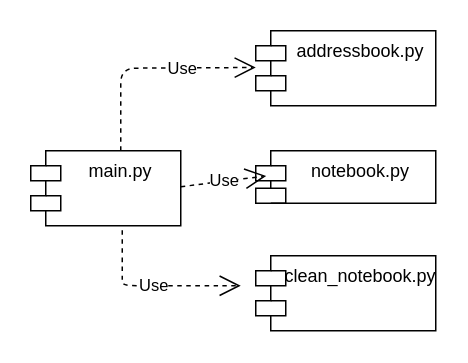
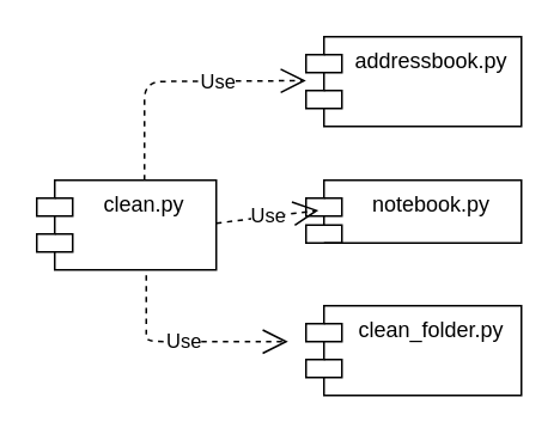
  <mxCell id="0" />
  <mxCell id="1" parent="0" />
- <mxCell id="2" value="main.py" style="shape=module;align=left;spacingLeft=20;align=center;verticalAlign=top;rounded=0;sketch=0;" parent="1" vertex="1"><mxGeometry y="100" width="100" height="50" as="geometry" x="20" /></mxCell>
+ <mxCell id="2" value="clean.py" style="shape=module;align=left;spacingLeft=20;align=center;verticalAlign=top;rounded=0;sketch=0;" parent="1" vertex="1"><mxGeometry y="100" width="100" height="50" as="geometry" x="20" /></mxCell>
  <mxCell id="3" value="addressbook.py" style="shape=module;align=left;spacingLeft=20;align=center;verticalAlign=top;rounded=0;sketch=0;" parent="1" vertex="1"><mxGeometry x="170" y="20" width="120" height="50" as="geometry" /></mxCell>
  <mxCell id="4" value="notebook.py" style="shape=module;align=left;spacingLeft=20;align=center;verticalAlign=top;rounded=0;sketch=0;" parent="1" vertex="1"><mxGeometry x="170" y="100" width="120" height="35" as="geometry" /></mxCell>
- <mxCell id="5" value="clean_notebook.py" style="shape=module;align=left;spacingLeft=20;align=center;verticalAlign=top;rounded=0;sketch=0;" parent="1" vertex="1"><mxGeometry x="170" y="170" width="120" height="50" as="geometry" /></mxCell>
+ <mxCell id="5" value="clean_folder.py" style="shape=module;align=left;spacingLeft=20;align=center;verticalAlign=top;rounded=0;sketch=0;" parent="1" vertex="1"><mxGeometry x="170" y="170" width="120" height="50" as="geometry" /></mxCell>
  <mxCell id="6" value="Use" style="endArrow=open;endSize=12;dashed=1;html=1;rounded=1;sketch=0;curved=0;entryX=0.058;entryY=0.48;entryDx=0;entryDy=0;entryPerimeter=0;" parent="1" target="4" edge="1"><mxGeometry width="160" relative="1" as="geometry"><mxPoint x="120" y="124" as="sourcePoint" /><mxPoint x="220" y="124.5" as="targetPoint" /></mxGeometry></mxCell>
  <mxCell id="7" value="Use" style="endArrow=open;endSize=12;dashed=1;html=1;rounded=1;sketch=0;curved=0;exitX=0.61;exitY=1.06;exitDx=0;exitDy=0;exitPerimeter=0;" parent="1" source="2" edge="1"><mxGeometry width="160" relative="1" as="geometry"><mxPoint x="50" y="150" as="sourcePoint" /><mxPoint x="160" y="190" as="targetPoint" /><Array as="points"><mxPoint x="81" y="180" /><mxPoint x="81" y="190" /><mxPoint x="140" y="190" /></Array></mxGeometry></mxCell>
  <mxCell id="8" value="Use" style="endArrow=open;endSize=12;dashed=1;html=1;rounded=1;sketch=0;curved=0;exitX=0.6;exitY=0;exitDx=0;exitDy=0;exitPerimeter=0;" parent="1" source="2" edge="1"><mxGeometry x="0.33" width="160" relative="1" as="geometry"><mxPoint x="80" y="90" as="sourcePoint" /><mxPoint x="170" y="44.5" as="targetPoint" /><Array as="points"><mxPoint x="80" y="45" /></Array><mxPoint as="offset" /></mxGeometry></mxCell>
